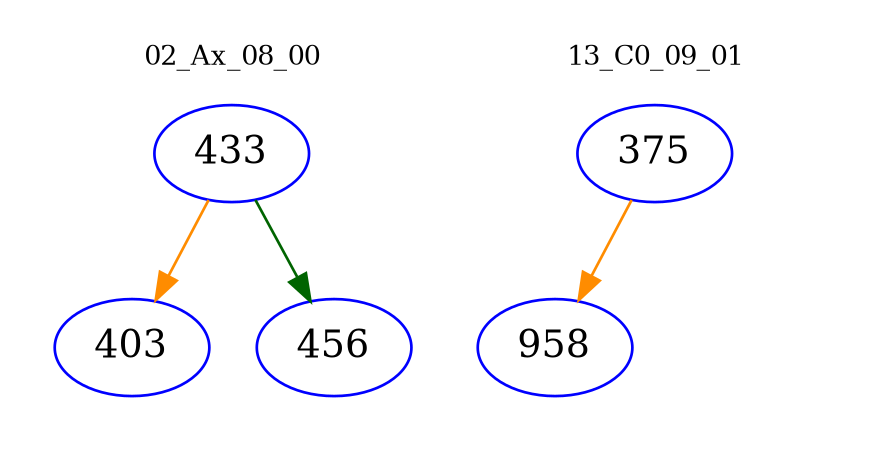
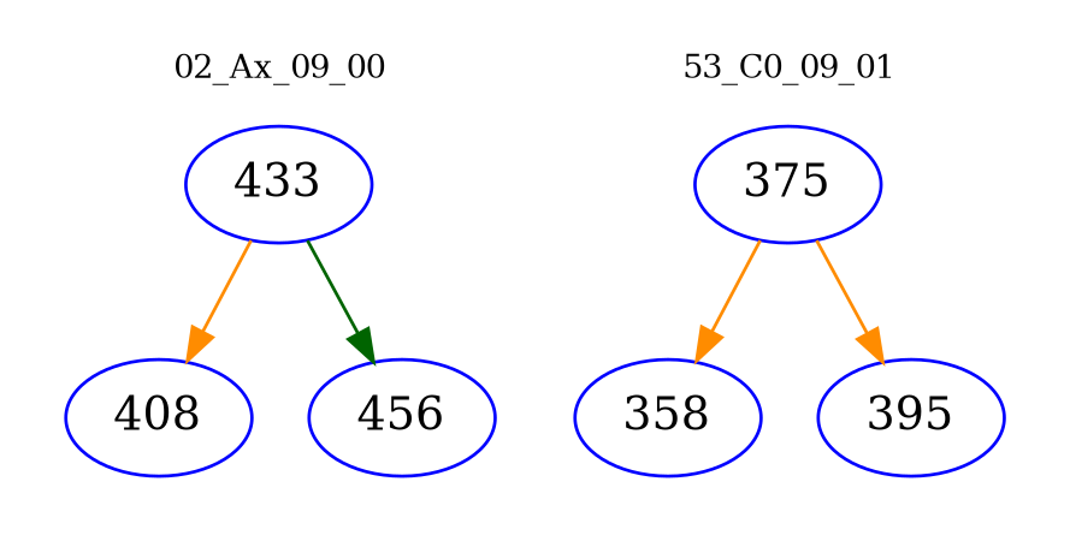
  digraph {
    node [color=blue]
    edge [color=darkorange]
    n1 [label=433]
-   n2 [label=403]
+   n2 [label=408]
    n3 [label=456]
    n4 [label=375]
-   n5 [label=958]
+   n5 [label=358]
+   n6 [label=395]
    subgraph cluster_1 {
      color=white
      fontsize=10
-     label="02_Ax_08_00"
+     label="02_Ax_09_00"
      n1
      n2
      n3
    }
    subgraph cluster_2 {
      color=white
      fontsize=10
-     label="13_C0_09_01"
+     label="53_C0_09_01"
      n4
      n5
+     n6
    }
    n1 -> n2
    n1 -> n3 [color=darkgreen]
    n4 -> n5
+   n4 -> n6
  }
